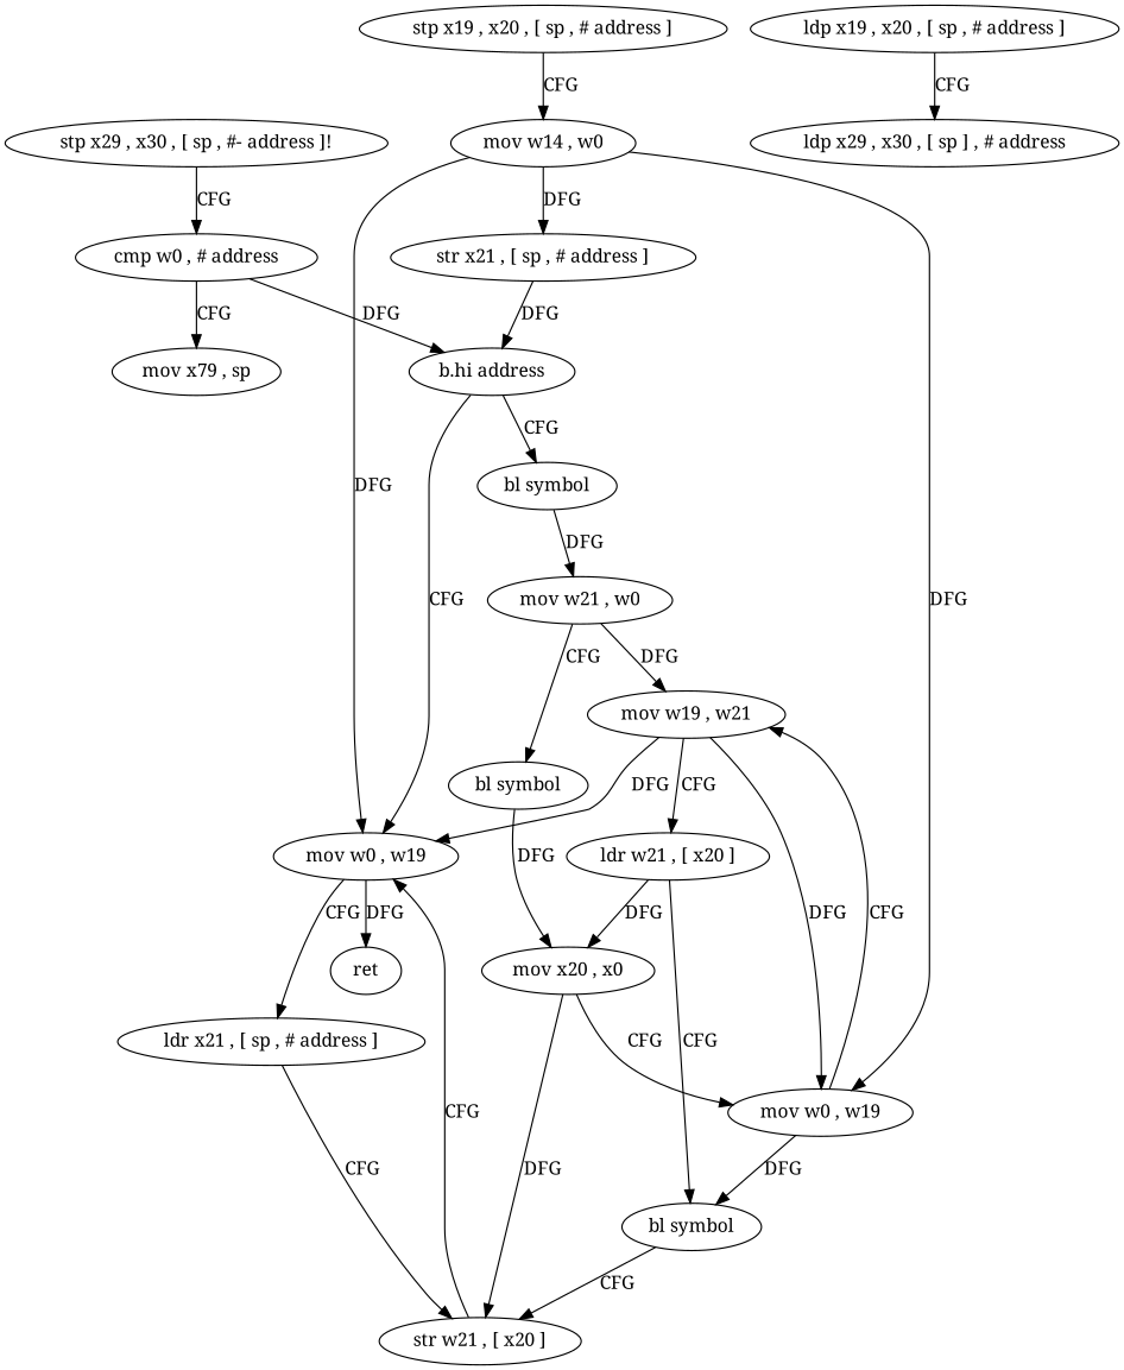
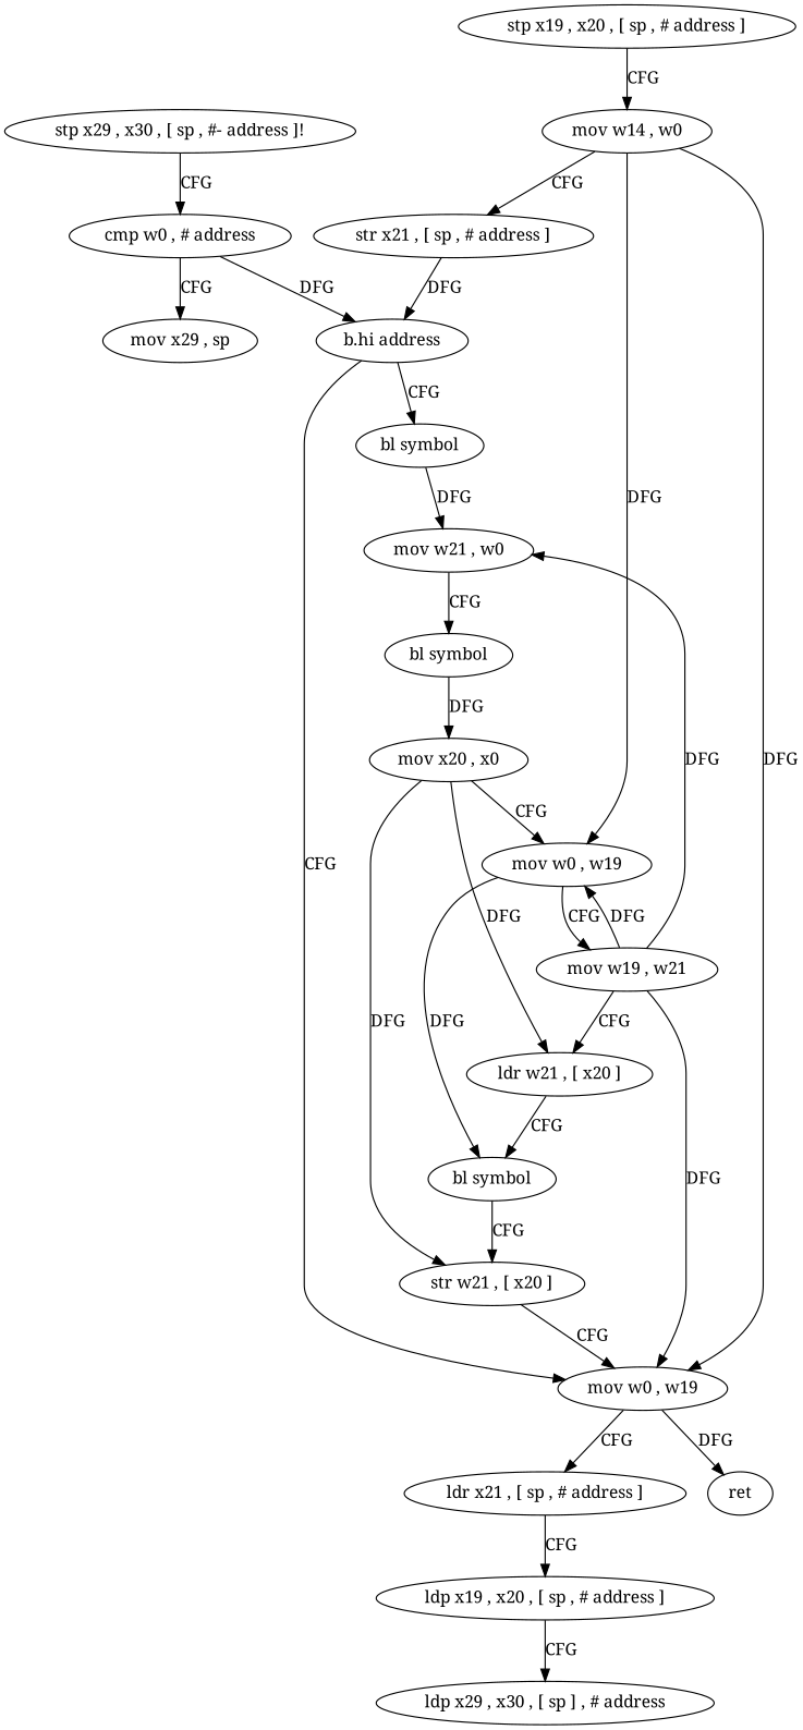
  digraph {
    fontname="Noto Serif"
    node [fontname="Noto Serif"]
    edge [fontname="Noto Serif"]
    n1 [label="stp x29 , x30 , [ sp , #- address ]!"]
    n2 [label="cmp w0 , # address"]
-   n3 [label="mov x79 , sp"]
+   n3 [label="mov x29 , sp"]
    n4 [label="b.hi address"]
    n5 [label="mov w0 , w19"]
    n6 [label="bl symbol"]
    n7 [label="stp x19 , x20 , [ sp , # address ]"]
    n8 [label="mov w14 , w0"]
    n9 [label="str x21 , [ sp , # address ]"]
    n10 [label="mov w0 , w19"]
    n11 [label="ldr x21 , [ sp , # address ]"]
    n12 [label=ret]
    n13 [label="mov w19 , w21"]
    n14 [label="bl symbol"]
    n15 [label="mov w21 , w0"]
    n16 [label="ldp x19 , x20 , [ sp , # address ]"]
    n17 [label="bl symbol"]
    n18 [label="ldp x29 , x30 , [ sp ] , # address"]
    n19 [label="mov x20 , x0"]
    n20 [label="ldr w21 , [ x20 ]"]
    n21 [label="str w21 , [ x20 ]"]
    n1 -> n2 [label=CFG]
    n2 -> n3 [label=CFG]
    n2 -> n4 [label=DFG]
    n4 -> n5 [label=CFG]
    n4 -> n6 [label=CFG]
    n5 -> n11 [label=CFG]
    n5 -> n12 [label=DFG]
    n6 -> n15 [label=DFG]
    n7 -> n8 [label=CFG]
    n8 -> n5 [label=DFG]
-   n8 -> n9 [label=DFG]
+   n8 -> n9 [label=CFG]
    n8 -> n10 [label=DFG]
    n9 -> n4 [label=DFG]
    n10 -> n13 [label=CFG]
    n10 -> n14 [label=DFG]
-   n11 -> n21 [label=CFG]
+   n11 -> n16 [label=CFG]
    n13 -> n5 [label=DFG]
    n13 -> n10 [label=DFG]
    n13 -> n20 [label=CFG]
    n14 -> n21 [label=CFG]
-   n15 -> n13 [label=DFG]
+   n13 -> n15 [label=DFG]
    n15 -> n17 [label=CFG]
    n16 -> n18 [label=CFG]
    n17 -> n19 [label=DFG]
    n19 -> n10 [label=CFG]
-   n20 -> n19 [label=DFG]
+   n19 -> n20 [label=DFG]
    n19 -> n21 [label=DFG]
    n20 -> n14 [label=CFG]
    n21 -> n5 [label=CFG]
  }
